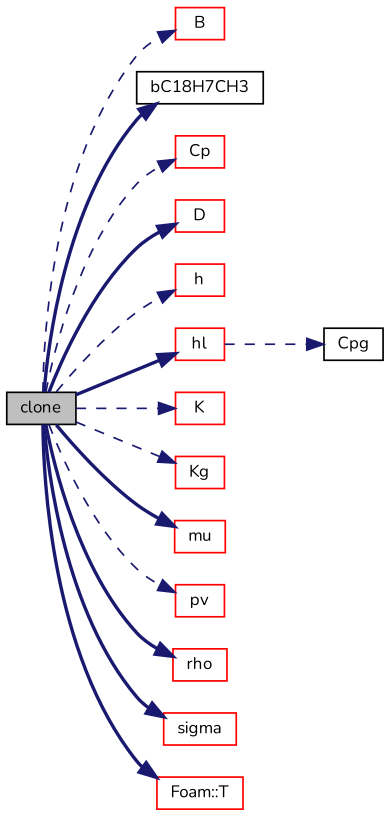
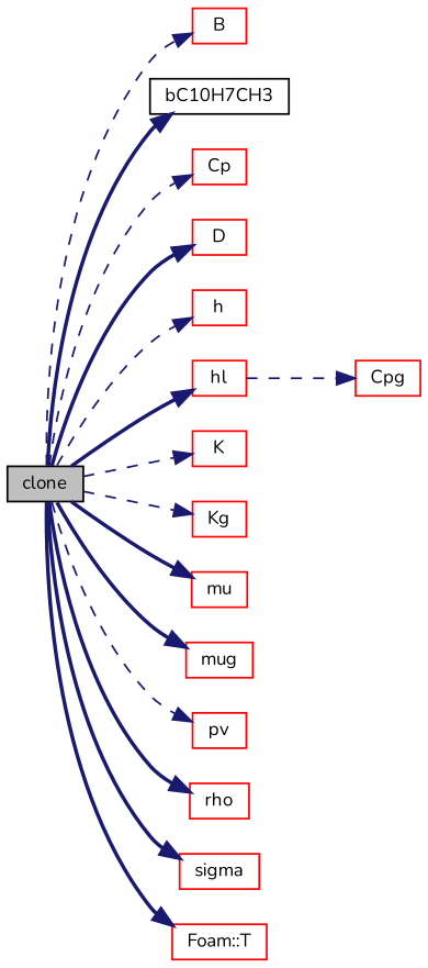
  digraph {
    fontname=Nunito
    rankdir=LR
    node [color=red fontname=Nunito fontsize=10 shape=record]
    edge [color=midnightblue fontname=Nunito fontsize=10 labelfontname=Helvetica labelfontsize=10 style=bold]
    n1 [color=black fillcolor=grey75 fontcolor=black height=0.2 label=clone style=filled width=0.4]
    n2 [height=0.2 label=B width=0.4]
-   n3 [color=black height=0.2 label=bC18H7CH3 width=0.4]
+   n3 [color=black height=0.2 label=bC10H7CH3 width=0.4]
    n4 [height=0.2 label=Cp width=0.4]
    n5 [height=0.2 label=D width=0.4]
    n6 [height=0.2 label=h width=0.4]
    n7 [height=0.2 label=hl width=0.4]
    n8 [height=0.2 label=K width=0.4]
    n9 [height=0.2 label=Kg width=0.4]
    n10 [height=0.2 label=mu width=0.4]
+   n11 [height=0.2 label=mug width=0.4]
    n12 [height=0.2 label=pv width=0.4]
    n13 [height=0.2 label=rho width=0.4]
    n14 [height=0.2 label=sigma width=0.4]
    n15 [height=0.2 label="Foam::T" width=0.4]
-   n16 [color=black height=0.2 label=Cpg width=0.4]
+   n16 [height=0.2 label=Cpg width=0.4]
    n1 -> n2 [style=dashed]
    n1 -> n3
    n1 -> n4 [style=dashed]
    n1 -> n5
    n1 -> n6 [style=dashed]
    n1 -> n7
    n1 -> n8 [style=dashed]
    n1 -> n9 [style=dashed]
    n1 -> n10
+   n1 -> n11
    n1 -> n12 [style=dashed]
    n1 -> n13
    n1 -> n14
    n1 -> n15
    n7 -> n16 [style=dashed]
  }
